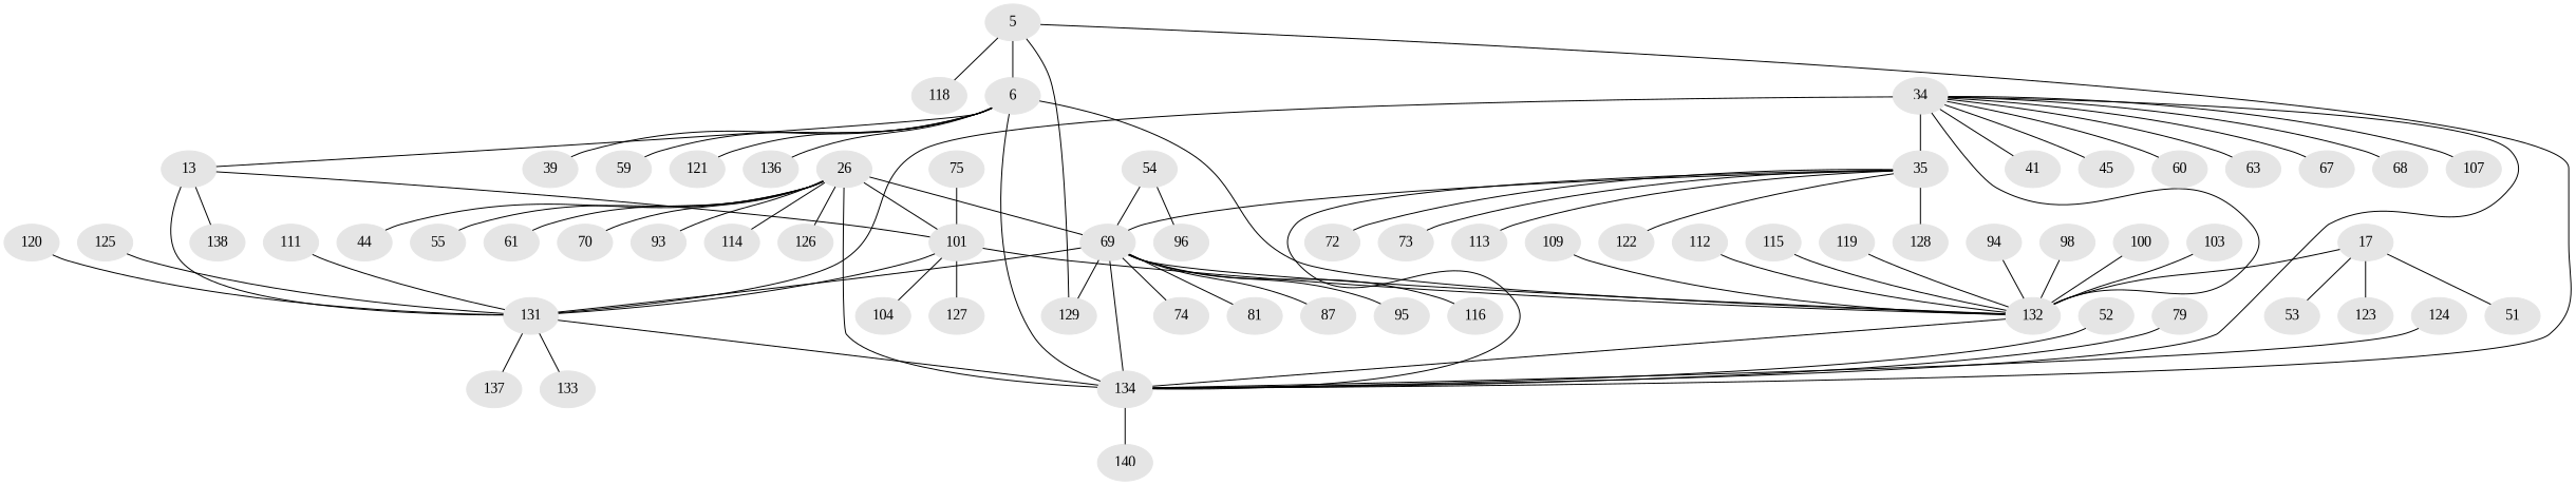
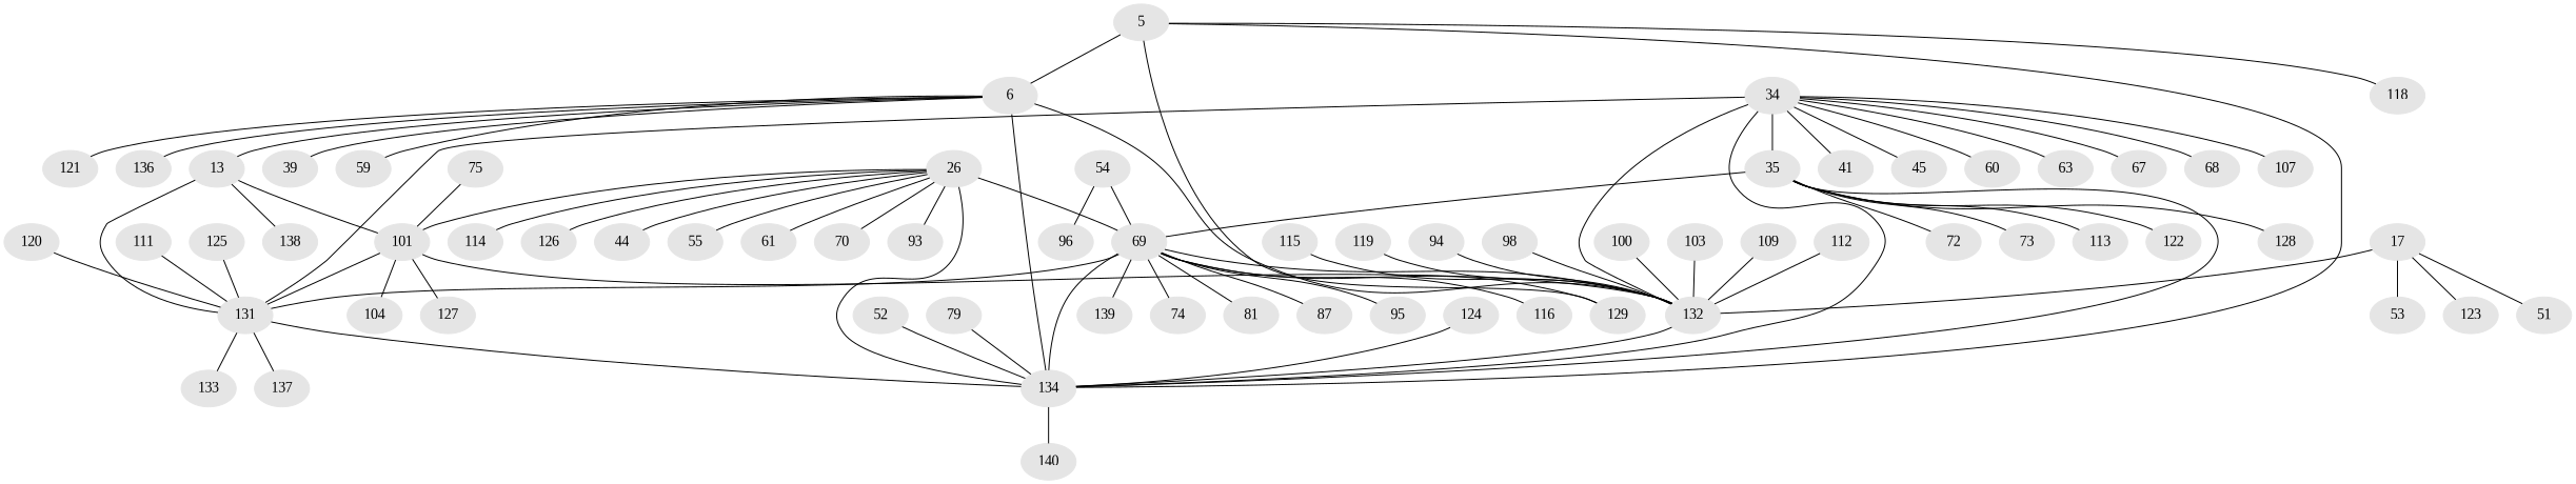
  graph {
    fontname="Liberation Serif"
    node [color=gray90 fontname="Liberation Serif" style=filled]
    edge [fontname="Liberation Serif"]
    5 [super="+1"]
    6 [super="+4"]
    118
    129 [super="+117"]
    134 [super="+110+40+47"]
    13 [super="+8"]
    39
    59
    121
    132 [super="+65+97+105+84+92"]
    136
    140
    101 [super="+71+86+14"]
    131 [super="+64+76+82+83+106"]
    138
    104
    127
    133 [super="+49"]
    137 [super="+130"]
    17 [super="+15"]
    51
    53
    123 [super="+38"]
    26 [super="+22+24"]
    44
    55
    61
    69 [super="+28+57+43+46"]
    70
    93
    114
    126
    74
    81
    87
    95
    116
+   139 [super="+90"]
    34 [super="+31+29"]
    35 [super="+33+32"]
    41
    45
    60
    63
    67
    68
    107
    72
    73
    113
    122
    128
    52
    54
    96
    75
    79
    94
    98
    100
    103
    109
    111
    112
    115
    119
    120 [super="+62+85"]
    124
    125
    5 -- 6 [weight=6]
    5 -- 118
    5 -- 129
    5 -- 134 [weight=4]
    6 -- 134 [weight=6]
    6 -- 13
    6 -- 39
    6 -- 59
    6 -- 121
    6 -- 132 [weight=2]
    6 -- 136
    134 -- 140
    13 -- 101 [weight=4]
    13 -- 131 [weight=6]
    13 -- 138
    132 -- 134
    101 -- 132
    101 -- 131 [weight=6]
    101 -- 104
    101 -- 127
    131 -- 134
    131 -- 133
    131 -- 137
    17 -- 132 [weight=10]
    17 -- 51
    17 -- 53
    17 -- 123
    26 -- 134
    26 -- 101 [weight=2]
    26 -- 44
    26 -- 55
    26 -- 61
    26 -- 69 [weight=12]
    26 -- 70
    26 -- 93
    26 -- 114
    26 -- 126
    69 -- 129
    69 -- 134 [weight=4]
    69 -- 132
    69 -- 131
    69 -- 74
    69 -- 81
    69 -- 87
    69 -- 95
    69 -- 116
+   69 -- 139
    34 -- 134
    34 -- 132 [weight=3]
    34 -- 131
    34 -- 35 [weight=12]
    34 -- 41
    34 -- 45
    34 -- 60
    34 -- 63
    34 -- 67
    34 -- 68
    34 -- 107
    35 -- 134
    35 -- 69
    35 -- 72
    35 -- 73
    35 -- 113
    35 -- 122
    35 -- 128
    52 -- 134
    54 -- 69
    54 -- 96
    75 -- 101
    79 -- 134
    94 -- 132
    98 -- 132
    100 -- 132
    103 -- 132
    109 -- 132
    111 -- 131
    112 -- 132
    115 -- 132
    119 -- 132
    120 -- 131
    124 -- 134
    125 -- 131
  }
